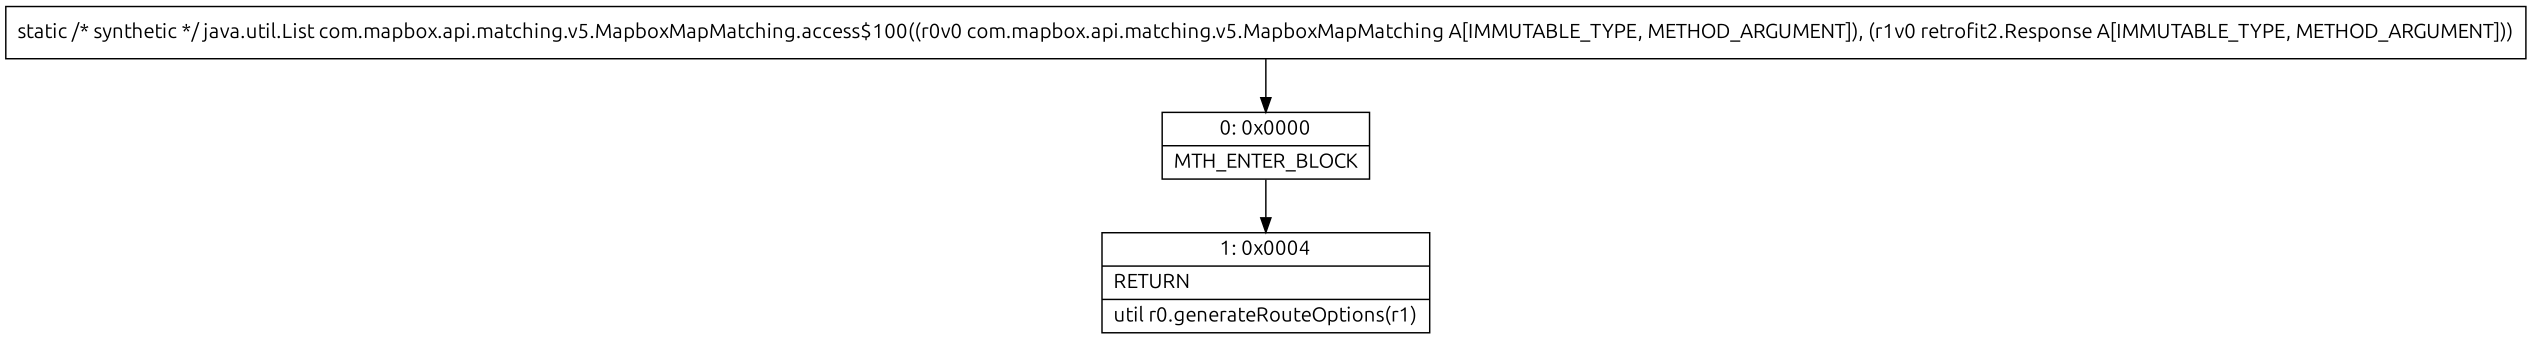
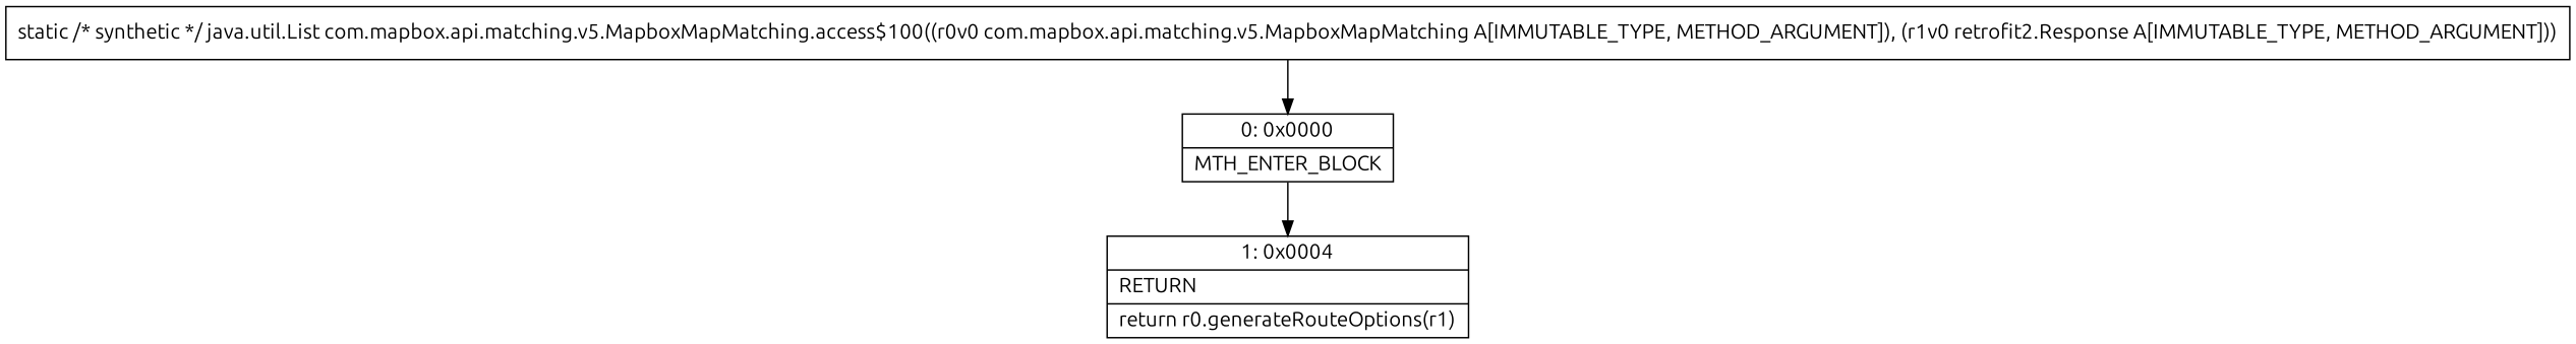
  digraph {
    fontname=Ubuntu
    node [shape=record fontname=Ubuntu]
    edge [fontname=Ubuntu]
    n1 [label="{0\:\ 0x0000|MTH_ENTER_BLOCK\l}"]
-   n2 [label="{1\:\ 0x0004|RETURN\l|util r0.generateRouteOptions(r1)\l}"]
+   n2 [label="{1\:\ 0x0004|RETURN\l|return r0.generateRouteOptions(r1)\l}"]
    n3 [label="{static \/* synthetic *\/ java.util.List com.mapbox.api.matching.v5.MapboxMapMatching.access$100((r0v0 com.mapbox.api.matching.v5.MapboxMapMatching A[IMMUTABLE_TYPE, METHOD_ARGUMENT]), (r1v0 retrofit2.Response A[IMMUTABLE_TYPE, METHOD_ARGUMENT])) }"]
    n1 -> n2
    n3 -> n1
  }
